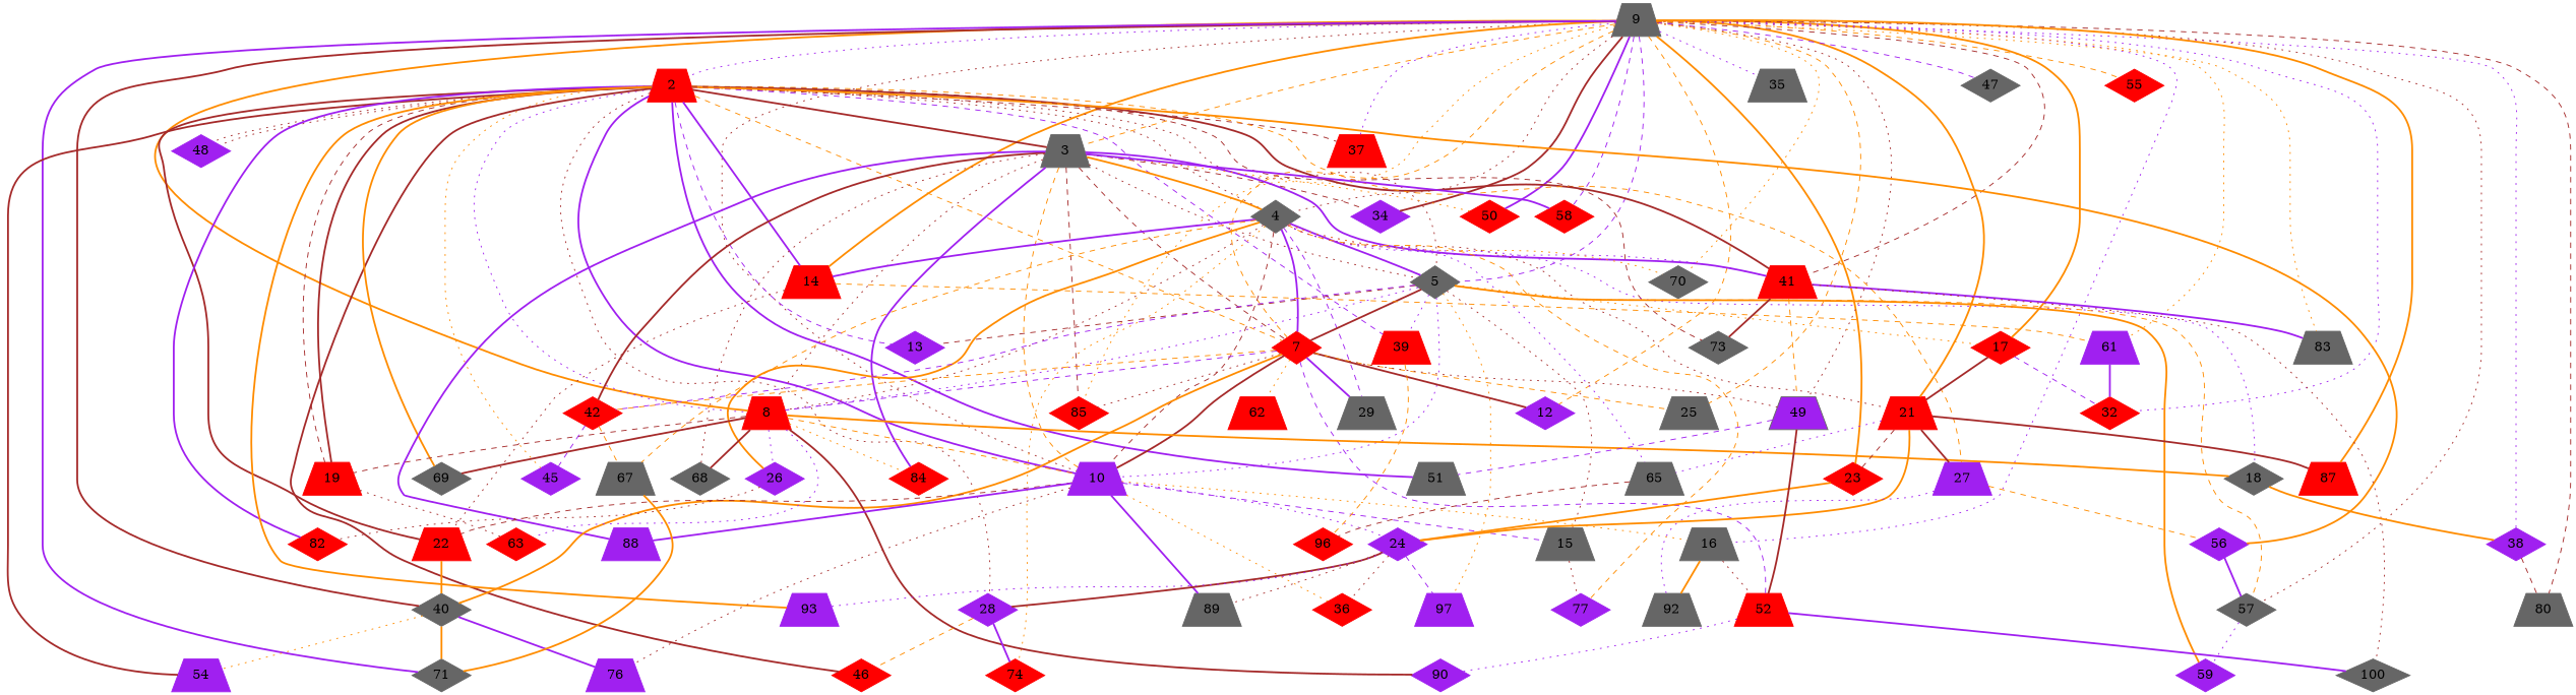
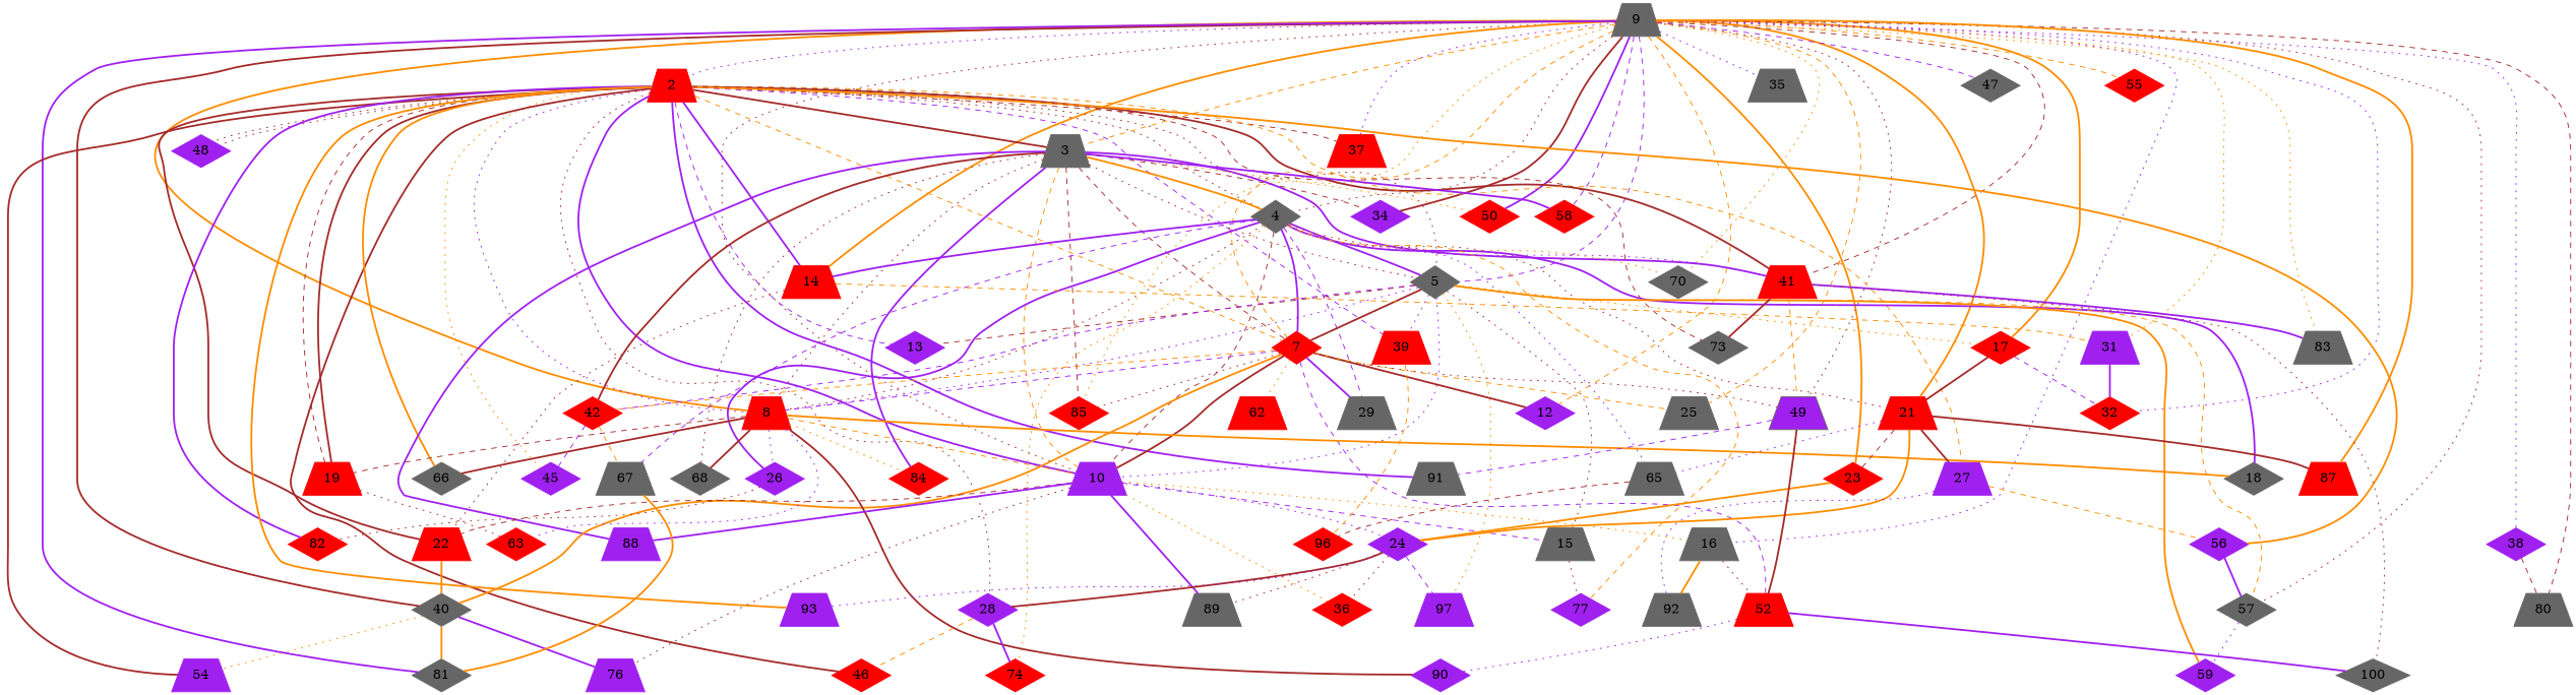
  graph {
    node [color=red shape=diamond style=filled]
    edge [color=brown style=bold]
    n1 [color=gray40 label=9 shape=trapezium super="+9"]
    2 [shape=trapezium super="+6"]
    3 [color=gray40 shape=trapezium super="+95"]
    4 [color=gray40 super="+94"]
    5 [color=gray40 super="+86"]
    7 [super="+18"]
    8 [shape=trapezium super="+61"]
    10 [color=purple shape=trapezium super="+64"]
    12 [color=purple]
    14 [shape=trapezium super="+33"]
    16 [color=gray40 shape=trapezium]
    17 [super="+99"]
    21 [shape=trapezium super="+30"]
    23
    25 [color=gray40 shape=trapezium]
-   31 [color=purple shape=trapezium label=61]
+   31 [color=purple shape=trapezium]
    32 [super="+72"]
    34 [color=purple]
    35 [color=gray40 shape=trapezium]
    37 [shape=trapezium]
    38 [color=purple super="+44"]
    40 [color=gray40 super="+75"]
    41 [shape=trapezium super="+43"]
    47 [color=gray40]
    49 [color=gray40 fillcolor=purple shape=trapezium super="+51"]
    50
    55
    57 [color=gray40]
    58
    70 [color=gray40]
-   71 [color=gray40 super="+81"]
+   71 [color=gray40 super="+81" label=81]
    80 [color=gray40 shape=trapezium]
    83 [color=gray40 shape=trapezium]
    85 [super="+88"]
    87 [shape=trapezium]
    13 [color=purple]
    19 [shape=trapezium super="+20"]
    22 [shape=trapezium super="+53"]
    27 [color=purple shape=trapezium]
    28 [color=purple]
    39 [shape=trapezium]
    45 [color=purple]
    46
    48 [color=purple]
    54 [color=purple shape=trapezium]
    56 [color=purple]
-   69 [color=gray40]
+   69 [color=gray40 label=66]
    73 [color=gray40]
    82
-   91 [color=gray40 shape=trapezium label=51]
+   91 [color=gray40 shape=trapezium]
    93 [color=purple shape=trapezium]
    42 [super="+60"]
    68 [color=gray40]
    84
    n55 [color=purple label=88 shape=trapezium]
    n56 [color=gray40 label=18]
    26 [color=purple]
    29 [color=gray40 shape=trapezium]
    65 [color=gray40 shape=trapezium]
    67 [color=gray40 shape=trapezium]
    74
    77 [color=purple]
    15 [color=gray40 shape=trapezium]
    59 [color=purple]
    97 [color=purple shape=trapezium]
    52 [shape=trapezium super="+78"]
    62 [shape=trapezium]
    63 [super="+66"]
    90 [color=purple]
    24 [color=purple super="+79"]
    36
    76 [color=purple shape=trapezium]
    89 [color=gray40 shape=trapezium]
    92 [color=gray40 shape=trapezium]
    100 [color=gray40]
    96
    n1 -- 2 [color=purple style=dotted weight=4]
    n1 -- 3 [color=darkorange style=dashed weight=2]
    n1 -- 4 [style=dotted weight=3]
    n1 -- 5 [color=purple style=dashed weight=2]
    n1 -- 7 [color=darkorange style=dashed weight=2]
    n1 -- 8 [color=darkorange weight=2]
    n1 -- 10 [style=dotted weight=2]
    n1 -- 12 [color=darkorange style=dashed]
    n1 -- 14 [color=darkorange]
    n1 -- 16 [color=purple style=dotted]
    n1 -- 17 [color=darkorange weight=2]
    n1 -- 21 [color=darkorange]
    n1 -- 23 [color=darkorange]
    n1 -- 25 [color=darkorange style=dashed]
    n1 -- 31 [color=darkorange style=dotted]
    n1 -- 32 [color=purple style=dotted]
    n1 -- 34
    n1 -- 35 [color=purple style=dotted]
    n1 -- 37 [color=purple style=dotted]
    n1 -- 38 [color=purple style=dotted weight=2]
    n1 -- 40
    n1 -- 41 [style=dashed]
    n1 -- 47 [color=purple style=dashed]
    n1 -- 49 [style=dotted]
    n1 -- 50 [color=purple]
    n1 -- 55 [color=darkorange style=dashed]
    n1 -- 57 [style=dotted]
    n1 -- 58 [color=purple style=dashed]
    n1 -- 70 [color=darkorange style=dotted]
    n1 -- 71 [color=purple]
    n1 -- 80 [style=dashed]
    n1 -- 83 [color=darkorange style=dotted]
    n1 -- 85 [color=darkorange style=dotted]
    n1 -- 87 [color=darkorange]
    2 -- 3 [weight=2]
    2 -- 4 [style=dotted weight=2]
    2 -- 5 [style=dotted weight=2]
    2 -- 7 [color=darkorange style=dashed weight=3]
    2 -- 8 [color=purple style=dotted weight=2]
    2 -- 10 [color=purple weight=2]
    2 -- 14 [color=purple]
    2 -- 37 [style=dashed]
    2 -- 41
    2 -- 13 [color=purple style=dashed]
    2 -- 19 [style=dashed]
    2 -- 19
    2 -- 22
    2 -- 27 [color=darkorange style=dashed]
    2 -- 28 [style=dotted]
    2 -- 39 [color=purple style=dashed]
    2 -- 45 [color=darkorange style=dotted]
    2 -- 46
    2 -- 48 [style=dotted]
    2 -- 48 [style=dotted]
    2 -- 54
    2 -- 56 [color=darkorange]
    2 -- 69 [color=darkorange]
    2 -- 73 [style=dashed]
    2 -- 82 [color=purple]
    2 -- 91 [color=purple]
    2 -- 93 [color=darkorange]
    3 -- 4 [color=darkorange]
    3 -- 5 [style=dotted]
    3 -- 7 [style=dashed]
    3 -- 8 [style=dotted]
    3 -- 10 [color=darkorange style=dashed]
    3 -- 34 [style=dashed]
    3 -- 41 [color=purple]
    3 -- 50 [color=darkorange style=dotted]
    3 -- 58 [color=purple]
    3 -- 85 [style=dashed]
    3 -- 42
    3 -- 68 [style=dotted]
    3 -- 84 [color=purple]
    3 -- n55 [color=purple]
    4 -- 5 [color=purple]
    4 -- 7 [color=purple]
    4 -- 8 [style=dotted]
    4 -- 10 [style=dashed]
    4 -- 14 [color=purple]
    4 -- 21 [style=dotted]
    4 -- 41 [color=purple style=dotted]
    4 -- 70 [color=darkorange style=dotted]
-   4 -- n56 [color=purple style=dotted]
-   4 -- 26 [color=darkorange]
+   4 -- n56 [color=purple]
+   4 -- 26 [color=purple]
    4 -- 29 [color=purple style=dashed]
    4 -- 65 [color=purple style=dotted]
-   4 -- 67 [color=darkorange style=dashed]
+   4 -- 67 [color=purple style=dashed]
    4 -- 74 [color=darkorange style=dotted]
    4 -- 77 [color=darkorange style=dashed]
    5 -- 7
    5 -- 8 [color=purple style=dotted]
    5 -- 10 [color=purple style=dotted]
    5 -- 17 [color=darkorange style=dotted]
    5 -- 57 [color=darkorange style=dashed]
    5 -- 13 [style=dashed]
    5 -- 39 [color=purple style=dotted]
    5 -- 42 [color=purple style=dashed]
    5 -- 15 [style=dotted]
    5 -- 59 [color=darkorange]
    5 -- 97 [color=darkorange style=dotted]
    7 -- 8 [color=purple style=dashed]
    7 -- 10
    7 -- 12
    7 -- 25 [color=darkorange style=dashed]
    7 -- 40 [color=darkorange]
    7 -- 49 [style=dotted]
    7 -- 85 [style=dotted]
    7 -- 42 [color=darkorange style=dashed]
    7 -- 29 [color=purple]
    7 -- 52 [color=purple style=dashed]
    7 -- 62 [color=darkorange style=dotted weight=2]
    8 -- 10 [color=darkorange style=dashed weight=2]
    8 -- 19 [style=dashed]
    8 -- 69
    8 -- 68
    8 -- 84 [color=darkorange style=dotted]
    8 -- n56 [color=darkorange]
    8 -- 26 [color=purple style=dotted]
    8 -- 63 [color=purple style=dotted]
    8 -- 90
    10 -- 16 [color=darkorange style=dotted]
    10 -- 22 [style=dashed]
    10 -- n55 [color=purple]
    10 -- 15 [color=purple style=dashed]
    10 -- 24 [color=purple style=dotted]
    10 -- 36 [color=darkorange style=dotted]
    10 -- 76 [style=dotted]
    10 -- 89 [color=purple]
    14 -- 31 [color=darkorange style=dashed]
    14 -- 22 [style=dotted]
    16 -- 52 [style=dotted]
    16 -- 92 [color=darkorange]
    17 -- 21
    17 -- 32 [color=purple style=dashed]
    21 -- 23 [style=dashed]
    21 -- 87
    21 -- 27
    21 -- 65 [color=purple style=dotted]
    21 -- 24 [color=darkorange]
    23 -- 24 [color=darkorange]
    31 -- 32 [color=purple]
    38 -- 80 [style=dashed]
    40 -- 71 [color=darkorange]
    40 -- 54 [color=darkorange style=dotted]
    40 -- 76 [color=purple]
    41 -- 49 [color=darkorange style=dashed]
    41 -- 83 [color=purple]
    41 -- 73
    41 -- 100 [style=dotted]
    49 -- 91 [color=purple style=dashed]
    49 -- 52
    57 -- 59 [color=purple style=dotted]
    19 -- 63 [style=dotted weight=2]
    22 -- 40 [color=darkorange]
    27 -- 56 [color=darkorange style=dashed]
    27 -- 92 [color=purple style=dotted]
    28 -- 46 [color=darkorange style=dashed]
    28 -- 74 [color=purple]
    39 -- 96 [color=darkorange style=dashed]
    56 -- 57 [color=purple]
    42 -- 45 [color=purple style=dashed]
    42 -- 67 [color=darkorange style=dashed]
-   n56 -- 38 [color=darkorange]
    26 -- 82 [style=dotted]
    65 -- 96 [style=dashed]
    67 -- 71 [color=darkorange]
    15 -- 77 [style=dotted]
    52 -- 90 [color=purple style=dotted]
    52 -- 100 [color=purple]
    24 -- 28
    24 -- 93 [color=purple style=dotted]
    24 -- 97 [color=purple style=dashed]
    24 -- 36 [style=dotted]
    24 -- 89 [style=dotted]
  }
